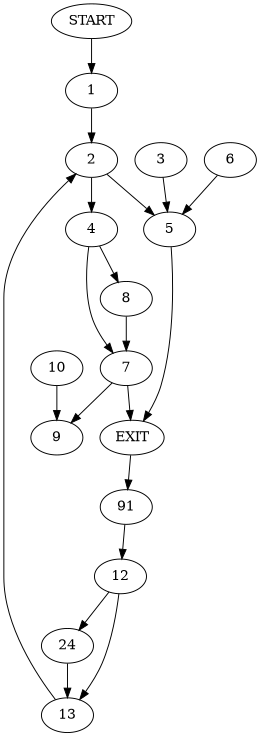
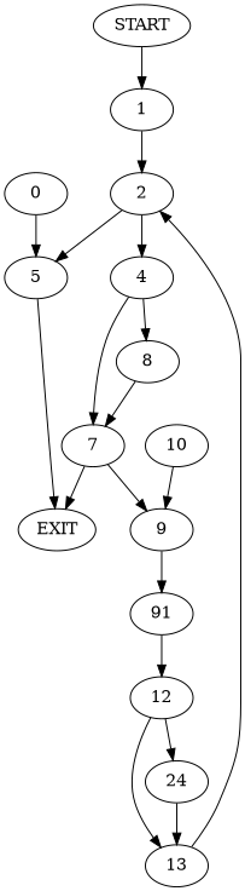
  digraph {
    n1 [label=START]
    1
    2
    n4 [label=EXIT]
    4
    5
-   3
    7
    8
-   6
+   6 [label=0]
    9
    n12 [label=91]
    10
    12
    13
    n16 [label=24]
    n1 -> 1
    1 -> 2
    2 -> 4
    2 -> 5
    4 -> 7
    4 -> 8
    5 -> n4
-   3 -> 5
    7 -> n4
    7 -> 9
    8 -> 7
    6 -> 5
-   n4 -> n12
+   9 -> n12
    n12 -> 12
    10 -> 9
    12 -> 13
    12 -> n16
    13 -> 2
    n16 -> 13
  }
